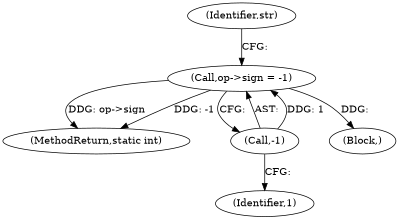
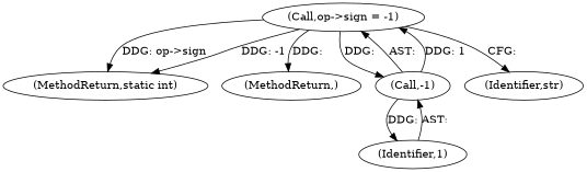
  digraph {
    n1 [label="(Call,op->sign = -1)"]
    n2 [label="(Call,-1)"]
    n3 [label="(MethodReturn,static int)"]
-   n4 [label="(Block,)"]
+   n4 [label="(MethodReturn,)"]
    n5 [label="(Identifier,1)"]
    n6 [label="(Identifier,str)"]
-   n1 -> n2 [label="CFG: "]
+   n1 -> n2 [label="DDG: "]
    n1 -> n3 [label="DDG: op->sign"]
    n1 -> n3 [label="DDG: -1"]
    n1 -> n4 [label="DDG: "]
    n2 -> n1 [label="AST: "]
    n2 -> n1 [label="DDG: 1"]
-   n2 -> n5 [label="CFG: "]
-   n6 -> n1 [label="CFG: "]
+   n2 -> n5 [label="DDG: "]
+   n5 -> n2 [label="AST: "]
+   n1 -> n6 [label="CFG: "]
  }
